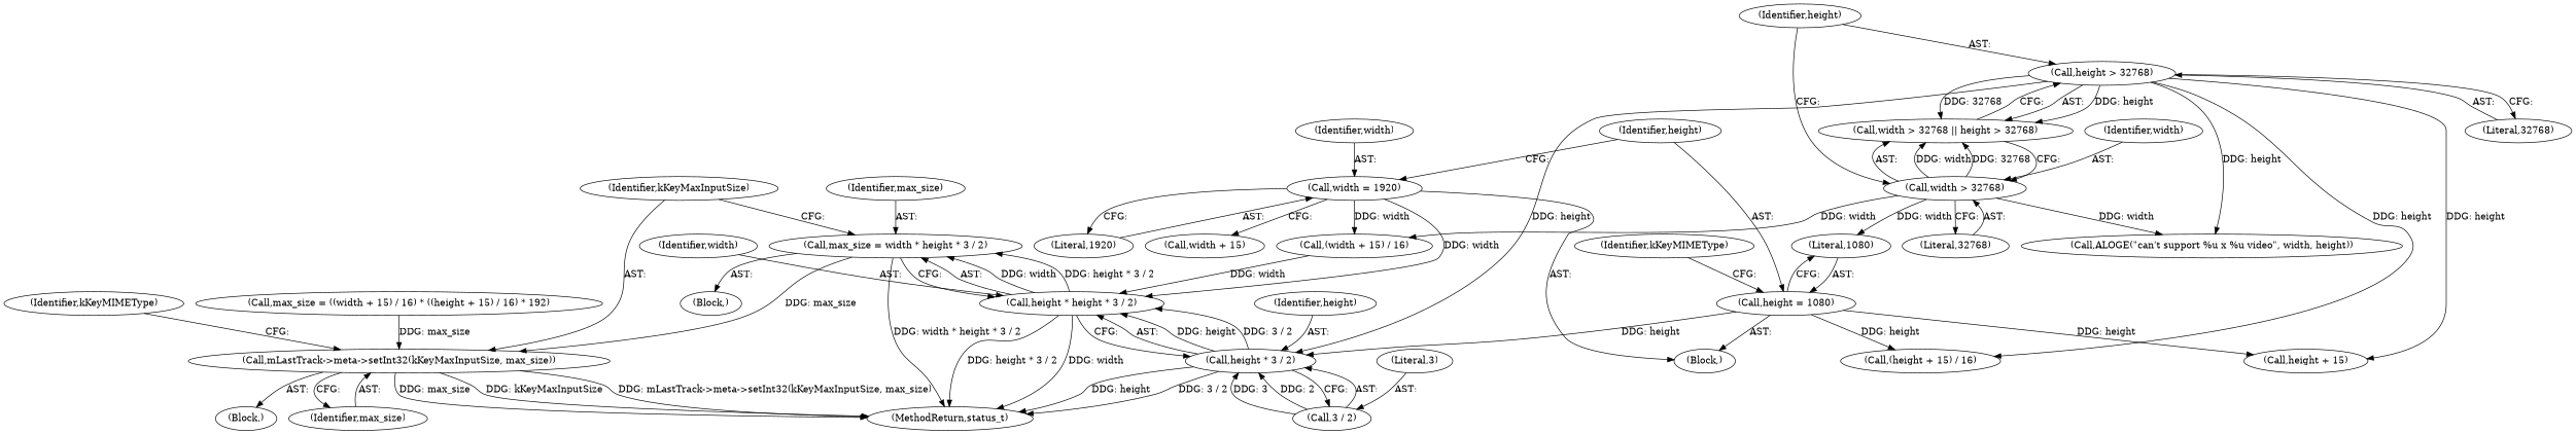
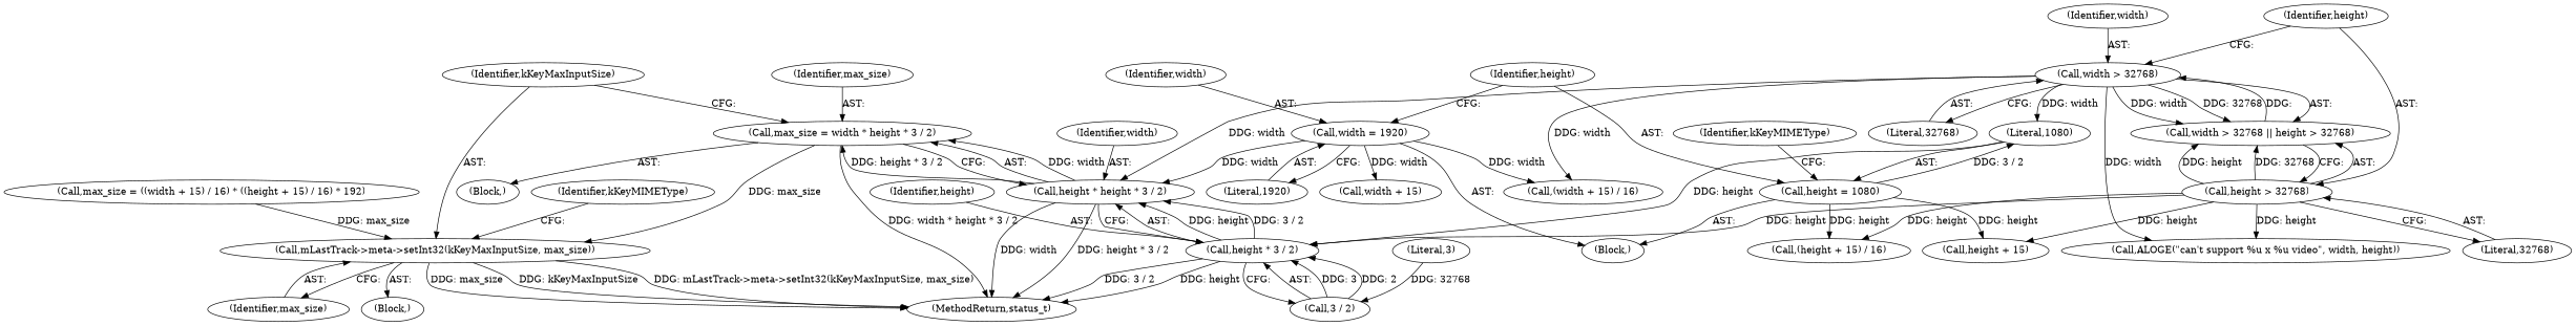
  digraph {
    n1 [label="(Call,max_size = width * height * 3 / 2)"]
    n2 [label="(Call,height * height * 3 / 2)"]
    n3 [label="(Call,mLastTrack->meta->setInt32(kKeyMaxInputSize, max_size))"]
    n4 [label="(Block,)"]
    n5 [label="(MethodReturn,status_t)"]
    n6 [label="(Call,height * 3 / 2)"]
    n7 [label="(Block,)"]
    n8 [label="(Identifier,max_size)"]
    n9 [label="(Call,3 / 2)"]
    n10 [label="(Call,width = 1920)"]
    n11 [label="(Call,(width + 15) / 16)"]
    n12 [label="(Block,)"]
    n13 [label="(Literal,1920)"]
    n14 [label="(Call,width + 15)"]
    n15 [label="(Call,width > 32768)"]
    n16 [label="(Call,width > 32768 || height > 32768)"]
    n17 [label="(Literal,32768)"]
    n18 [label="(Call,ALOGE(\"can't support %u x %u video\", width, height))"]
    n19 [label="(Literal,1080)"]
    n20 [label="(Call,height > 32768)"]
    n21 [label="(Call,height = 1080)"]
    n22 [label="(Call,height + 15)"]
    n23 [label="(Call,(height + 15) / 16)"]
    n24 [label="(Literal,32768)"]
    n25 [label="(Identifier,width)"]
    n26 [label="(Identifier,height)"]
    n27 [label="(Identifier,kKeyMaxInputSize)"]
    n28 [label="(Identifier,kKeyMIMEType)"]
    n29 [label="(Literal,3)"]
    n30 [label="(Identifier,height)"]
    n31 [label="(Identifier,width)"]
    n32 [label="(Identifier,width)"]
    n33 [label="(Identifier,max_size)"]
    n34 [label="(Identifier,height)"]
    n35 [label="(Identifier,kKeyMIMEType)"]
    n36 [label="(Call,max_size = ((width + 15) / 16) * ((height + 15) / 16) * 192)"]
    n1 -> n2 [label="CFG: "]
    n1 -> n3 [label="DDG: max_size"]
    n1 -> n4 [label="AST: "]
    n1 -> n5 [label="DDG: width * height * 3 / 2"]
    n2 -> n1 [label="AST: "]
    n2 -> n1 [label="DDG: width"]
    n2 -> n1 [label="DDG: height * 3 / 2"]
    n2 -> n5 [label="DDG: height * 3 / 2"]
    n2 -> n5 [label="DDG: width"]
    n2 -> n6 [label="CFG: "]
    n3 -> n5 [label="DDG: max_size"]
    n3 -> n5 [label="DDG: kKeyMaxInputSize"]
    n3 -> n5 [label="DDG: mLastTrack->meta->setInt32(kKeyMaxInputSize, max_size)"]
    n3 -> n7 [label="AST: "]
    n3 -> n8 [label="CFG: "]
    n6 -> n2 [label="AST: "]
    n6 -> n2 [label="DDG: height"]
    n6 -> n2 [label="DDG: 3 / 2"]
    n6 -> n5 [label="DDG: 3 / 2"]
    n6 -> n5 [label="DDG: height"]
    n6 -> n9 [label="CFG: "]
    n8 -> n3 [label="AST: "]
    n9 -> n6 [label="AST: "]
    n9 -> n6 [label="DDG: 3"]
    n9 -> n6 [label="DDG: 2"]
    n10 -> n2 [label="DDG: width"]
    n10 -> n11 [label="DDG: width"]
    n10 -> n12 [label="AST: "]
    n10 -> n13 [label="CFG: "]
-   n10 -> n14 [label="CFG: "]
+   n10 -> n14 [label="DDG: width"]
    n13 -> n10 [label="AST: "]
-   n11 -> n2 [label="DDG: width"]
+   n15 -> n2 [label="DDG: width"]
    n15 -> n11 [label="DDG: width"]
    n15 -> n16 [label="AST: "]
    n15 -> n16 [label="DDG: width"]
    n15 -> n16 [label="DDG: 32768"]
    n15 -> n17 [label="CFG: "]
    n15 -> n18 [label="DDG: width"]
    n15 -> n19 [label="DDG: width"]
-   n16 -> n15 [label="CFG: "]
+   n16 -> n15 [label="DDG: "]
    n16 -> n20 [label="CFG: "]
    n17 -> n15 [label="AST: "]
    n19 -> n21 [label="AST: "]
    n20 -> n6 [label="DDG: height"]
    n20 -> n16 [label="AST: "]
    n20 -> n16 [label="DDG: height"]
    n20 -> n16 [label="DDG: 32768"]
    n20 -> n18 [label="DDG: height"]
    n20 -> n22 [label="DDG: height"]
    n20 -> n23 [label="DDG: height"]
    n20 -> n24 [label="CFG: "]
-   n21 -> n6 [label="DDG: height"]
+   n19 -> n6 [label="DDG: height"]
    n21 -> n12 [label="AST: "]
-   n21 -> n19 [label="CFG: "]
+   n21 -> n19 [label="DDG: 3 / 2"]
    n21 -> n22 [label="DDG: height"]
    n21 -> n23 [label="DDG: height"]
    n24 -> n20 [label="AST: "]
    n25 -> n10 [label="AST: "]
    n26 -> n10 [label="CFG: "]
    n26 -> n21 [label="AST: "]
    n27 -> n1 [label="CFG: "]
    n27 -> n3 [label="AST: "]
    n28 -> n21 [label="CFG: "]
-   n29 -> n9 [label="AST: "]
+   n29 -> n9 [label="DDG: 32768"]
    n30 -> n15 [label="CFG: "]
    n30 -> n20 [label="AST: "]
    n31 -> n2 [label="AST: "]
    n32 -> n15 [label="AST: "]
    n33 -> n1 [label="AST: "]
    n34 -> n6 [label="AST: "]
    n35 -> n3 [label="CFG: "]
    n36 -> n3 [label="DDG: max_size"]
  }
